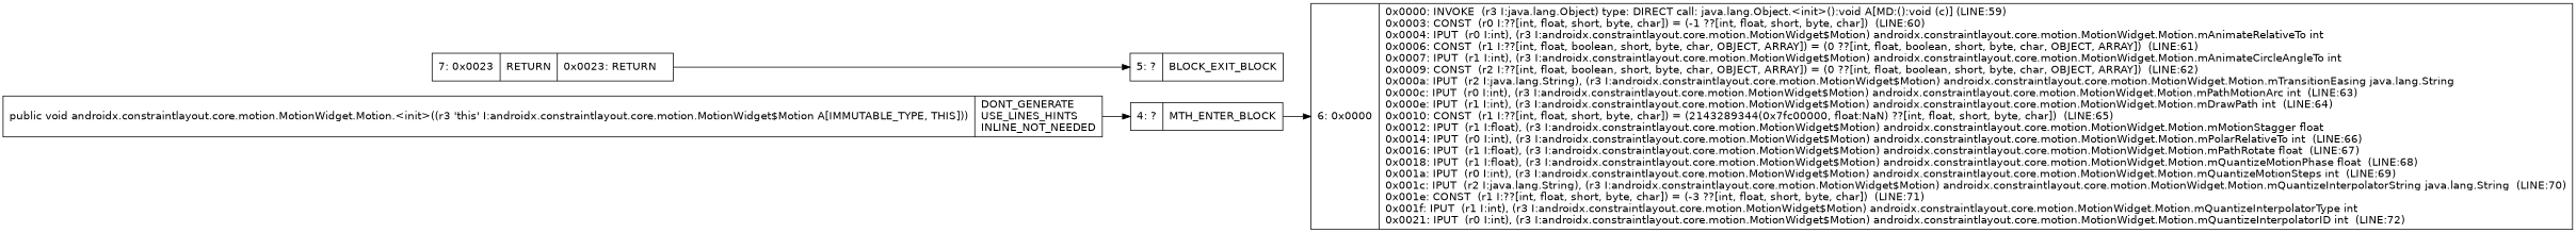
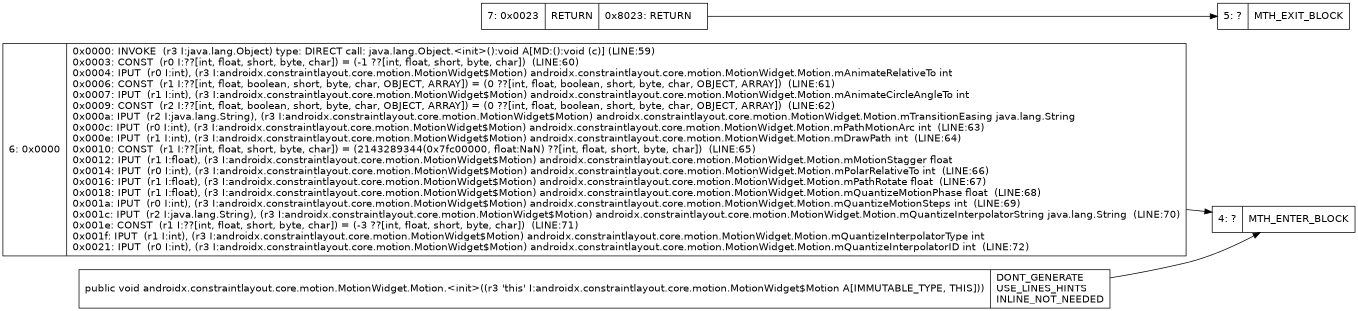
  digraph {
    fontname="DejaVu Sans"
    rankdir=LR
    node [fontname="DejaVu Sans" shape=record]
    edge [fontname="DejaVu Sans"]
    n1 [label="{4\:\ ?|MTH_ENTER_BLOCK\l}"]
    n2 [label="{6\:\ 0x0000|0x0000: INVOKE  (r3 I:java.lang.Object) type: DIRECT call: java.lang.Object.\<init\>():void A[MD:():void (c)] (LINE:59)\l0x0003: CONST  (r0 I:??[int, float, short, byte, char]) = (\-1 ??[int, float, short, byte, char])  (LINE:60)\l0x0004: IPUT  (r0 I:int), (r3 I:androidx.constraintlayout.core.motion.MotionWidget$Motion) androidx.constraintlayout.core.motion.MotionWidget.Motion.mAnimateRelativeTo int \l0x0006: CONST  (r1 I:??[int, float, boolean, short, byte, char, OBJECT, ARRAY]) = (0 ??[int, float, boolean, short, byte, char, OBJECT, ARRAY])  (LINE:61)\l0x0007: IPUT  (r1 I:int), (r3 I:androidx.constraintlayout.core.motion.MotionWidget$Motion) androidx.constraintlayout.core.motion.MotionWidget.Motion.mAnimateCircleAngleTo int \l0x0009: CONST  (r2 I:??[int, float, boolean, short, byte, char, OBJECT, ARRAY]) = (0 ??[int, float, boolean, short, byte, char, OBJECT, ARRAY])  (LINE:62)\l0x000a: IPUT  (r2 I:java.lang.String), (r3 I:androidx.constraintlayout.core.motion.MotionWidget$Motion) androidx.constraintlayout.core.motion.MotionWidget.Motion.mTransitionEasing java.lang.String \l0x000c: IPUT  (r0 I:int), (r3 I:androidx.constraintlayout.core.motion.MotionWidget$Motion) androidx.constraintlayout.core.motion.MotionWidget.Motion.mPathMotionArc int  (LINE:63)\l0x000e: IPUT  (r1 I:int), (r3 I:androidx.constraintlayout.core.motion.MotionWidget$Motion) androidx.constraintlayout.core.motion.MotionWidget.Motion.mDrawPath int  (LINE:64)\l0x0010: CONST  (r1 I:??[int, float, short, byte, char]) = (2143289344(0x7fc00000, float:NaN) ??[int, float, short, byte, char])  (LINE:65)\l0x0012: IPUT  (r1 I:float), (r3 I:androidx.constraintlayout.core.motion.MotionWidget$Motion) androidx.constraintlayout.core.motion.MotionWidget.Motion.mMotionStagger float \l0x0014: IPUT  (r0 I:int), (r3 I:androidx.constraintlayout.core.motion.MotionWidget$Motion) androidx.constraintlayout.core.motion.MotionWidget.Motion.mPolarRelativeTo int  (LINE:66)\l0x0016: IPUT  (r1 I:float), (r3 I:androidx.constraintlayout.core.motion.MotionWidget$Motion) androidx.constraintlayout.core.motion.MotionWidget.Motion.mPathRotate float  (LINE:67)\l0x0018: IPUT  (r1 I:float), (r3 I:androidx.constraintlayout.core.motion.MotionWidget$Motion) androidx.constraintlayout.core.motion.MotionWidget.Motion.mQuantizeMotionPhase float  (LINE:68)\l0x001a: IPUT  (r0 I:int), (r3 I:androidx.constraintlayout.core.motion.MotionWidget$Motion) androidx.constraintlayout.core.motion.MotionWidget.Motion.mQuantizeMotionSteps int  (LINE:69)\l0x001c: IPUT  (r2 I:java.lang.String), (r3 I:androidx.constraintlayout.core.motion.MotionWidget$Motion) androidx.constraintlayout.core.motion.MotionWidget.Motion.mQuantizeInterpolatorString java.lang.String  (LINE:70)\l0x001e: CONST  (r1 I:??[int, float, short, byte, char]) = (\-3 ??[int, float, short, byte, char])  (LINE:71)\l0x001f: IPUT  (r1 I:int), (r3 I:androidx.constraintlayout.core.motion.MotionWidget$Motion) androidx.constraintlayout.core.motion.MotionWidget.Motion.mQuantizeInterpolatorType int \l0x0021: IPUT  (r0 I:int), (r3 I:androidx.constraintlayout.core.motion.MotionWidget$Motion) androidx.constraintlayout.core.motion.MotionWidget.Motion.mQuantizeInterpolatorID int  (LINE:72)\l}"]
-   n3 [label="{7\:\ 0x0023|RETURN\l|0x0023: RETURN   \l}"]
-   n4 [label="{5\:\ ?|BLOCK_EXIT_BLOCK\l}"]
+   n3 [label="{7\:\ 0x0023|RETURN\l|0x8023: RETURN   \l}"]
+   n4 [label="{5\:\ ?|MTH_EXIT_BLOCK\l}"]
    n5 [label="{public void androidx.constraintlayout.core.motion.MotionWidget.Motion.\<init\>((r3 'this' I:androidx.constraintlayout.core.motion.MotionWidget$Motion A[IMMUTABLE_TYPE, THIS]))  | DONT_GENERATE\lUSE_LINES_HINTS\lINLINE_NOT_NEEDED\l}"]
-   n1 -> n2
+   n2 -> n1
    n3 -> n4
    n5 -> n1
  }
